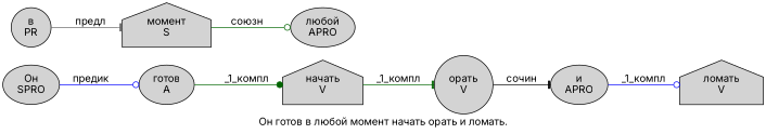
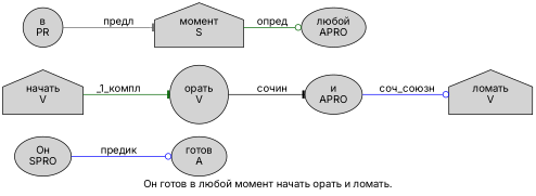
  digraph {
    fontname=Inter
    label="Он готов в любой момент начать орать и ломать."
    rankdir=LR
    node [fillcolor=lightgray fontname=Inter penwidth=1 shape=ellipse style=filled]
    edge [arrowhead=odot color=darkgreen fontname=Inter]
    n1 [label="Он\nSPRO"]
    n2 [label="готов\nA"]
    n3 [label="начать\nV" shape=house]
    n4 [label="орать\nV" shape=circle]
    n5 [label="в\nPR"]
    n6 [label="момент\nS" shape=house]
    n7 [label="любой\nAPRO"]
    n8 [label="и\nAPRO"]
    n9 [label="ломать\nV" shape=house]
    n1 -> n2 [color=blue label="предик"]
-   n2 -> n3 [arrowhead=dot label="_1_компл"]
    n3 -> n4 [arrowhead=tee label="_1_компл"]
    n4 -> n8 [arrowhead=tee color=black label="сочин"]
    n5 -> n6 [arrowhead=tee color=gray40 label="предл"]
-   n6 -> n7 [label="союзн"]
-   n8 -> n9 [color=blue label="_1_компл"]
+   n6 -> n7 [label="опред"]
+   n8 -> n9 [color=blue label="соч_союзн"]
  }
